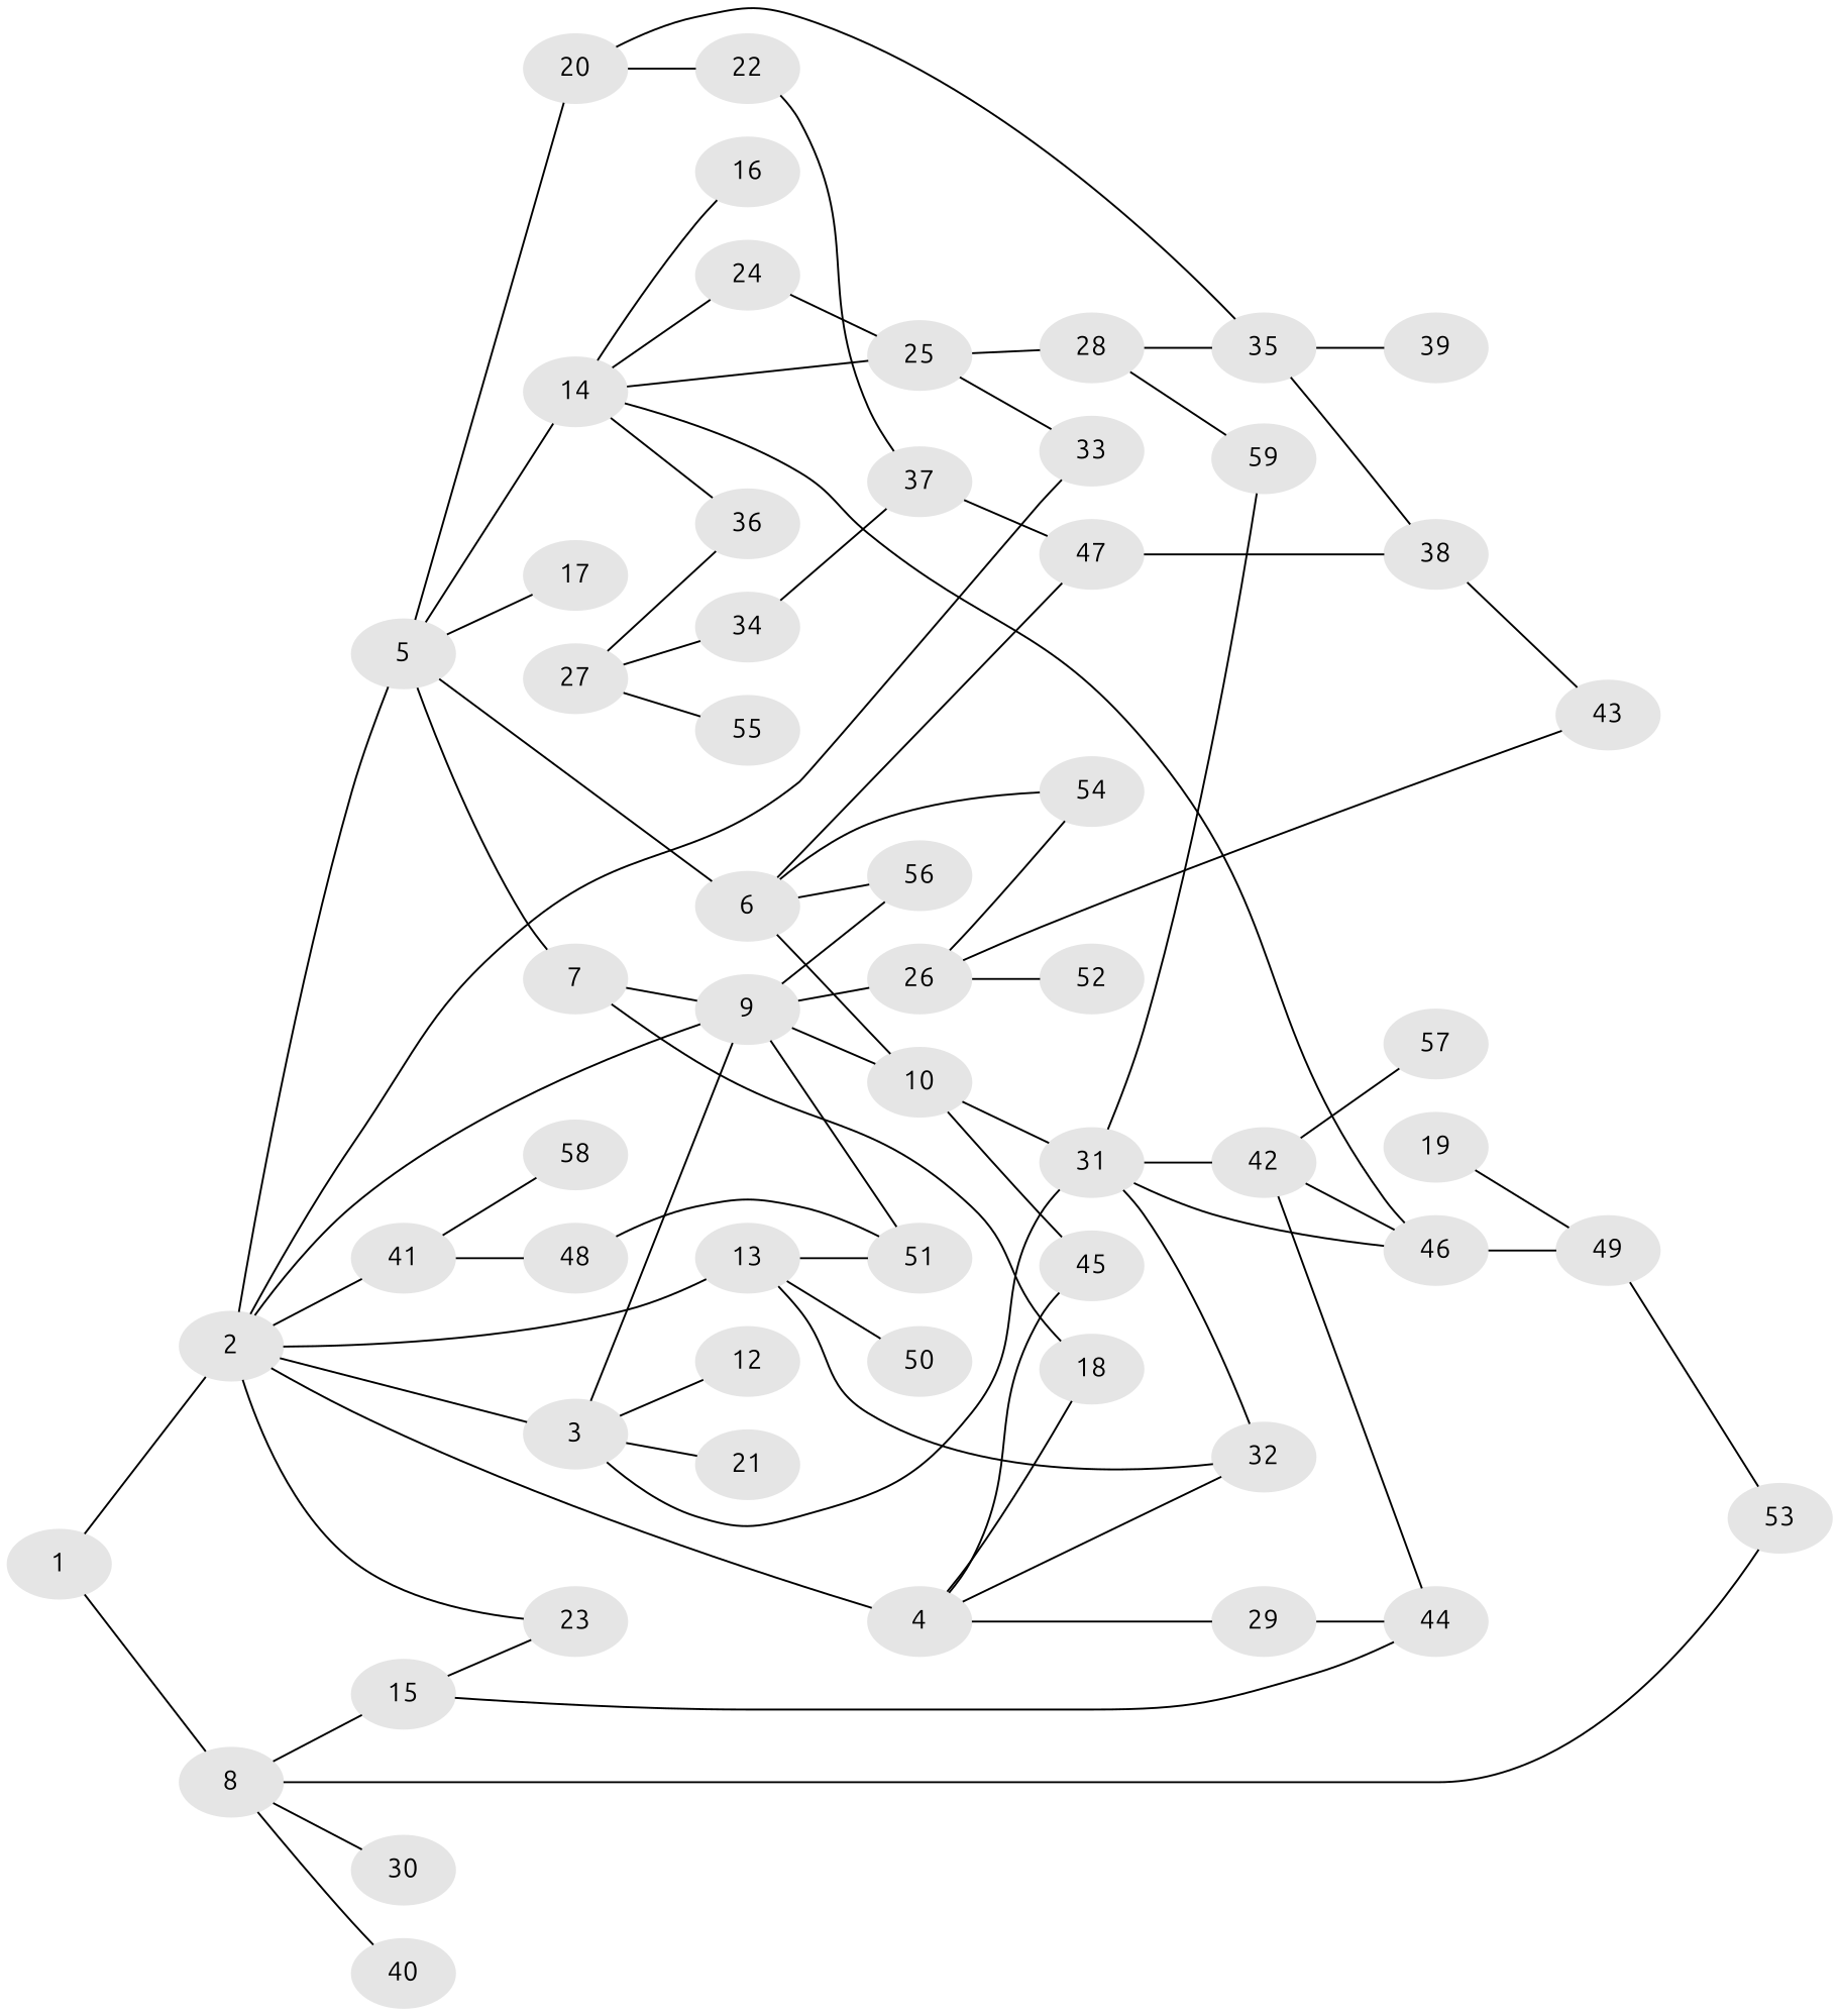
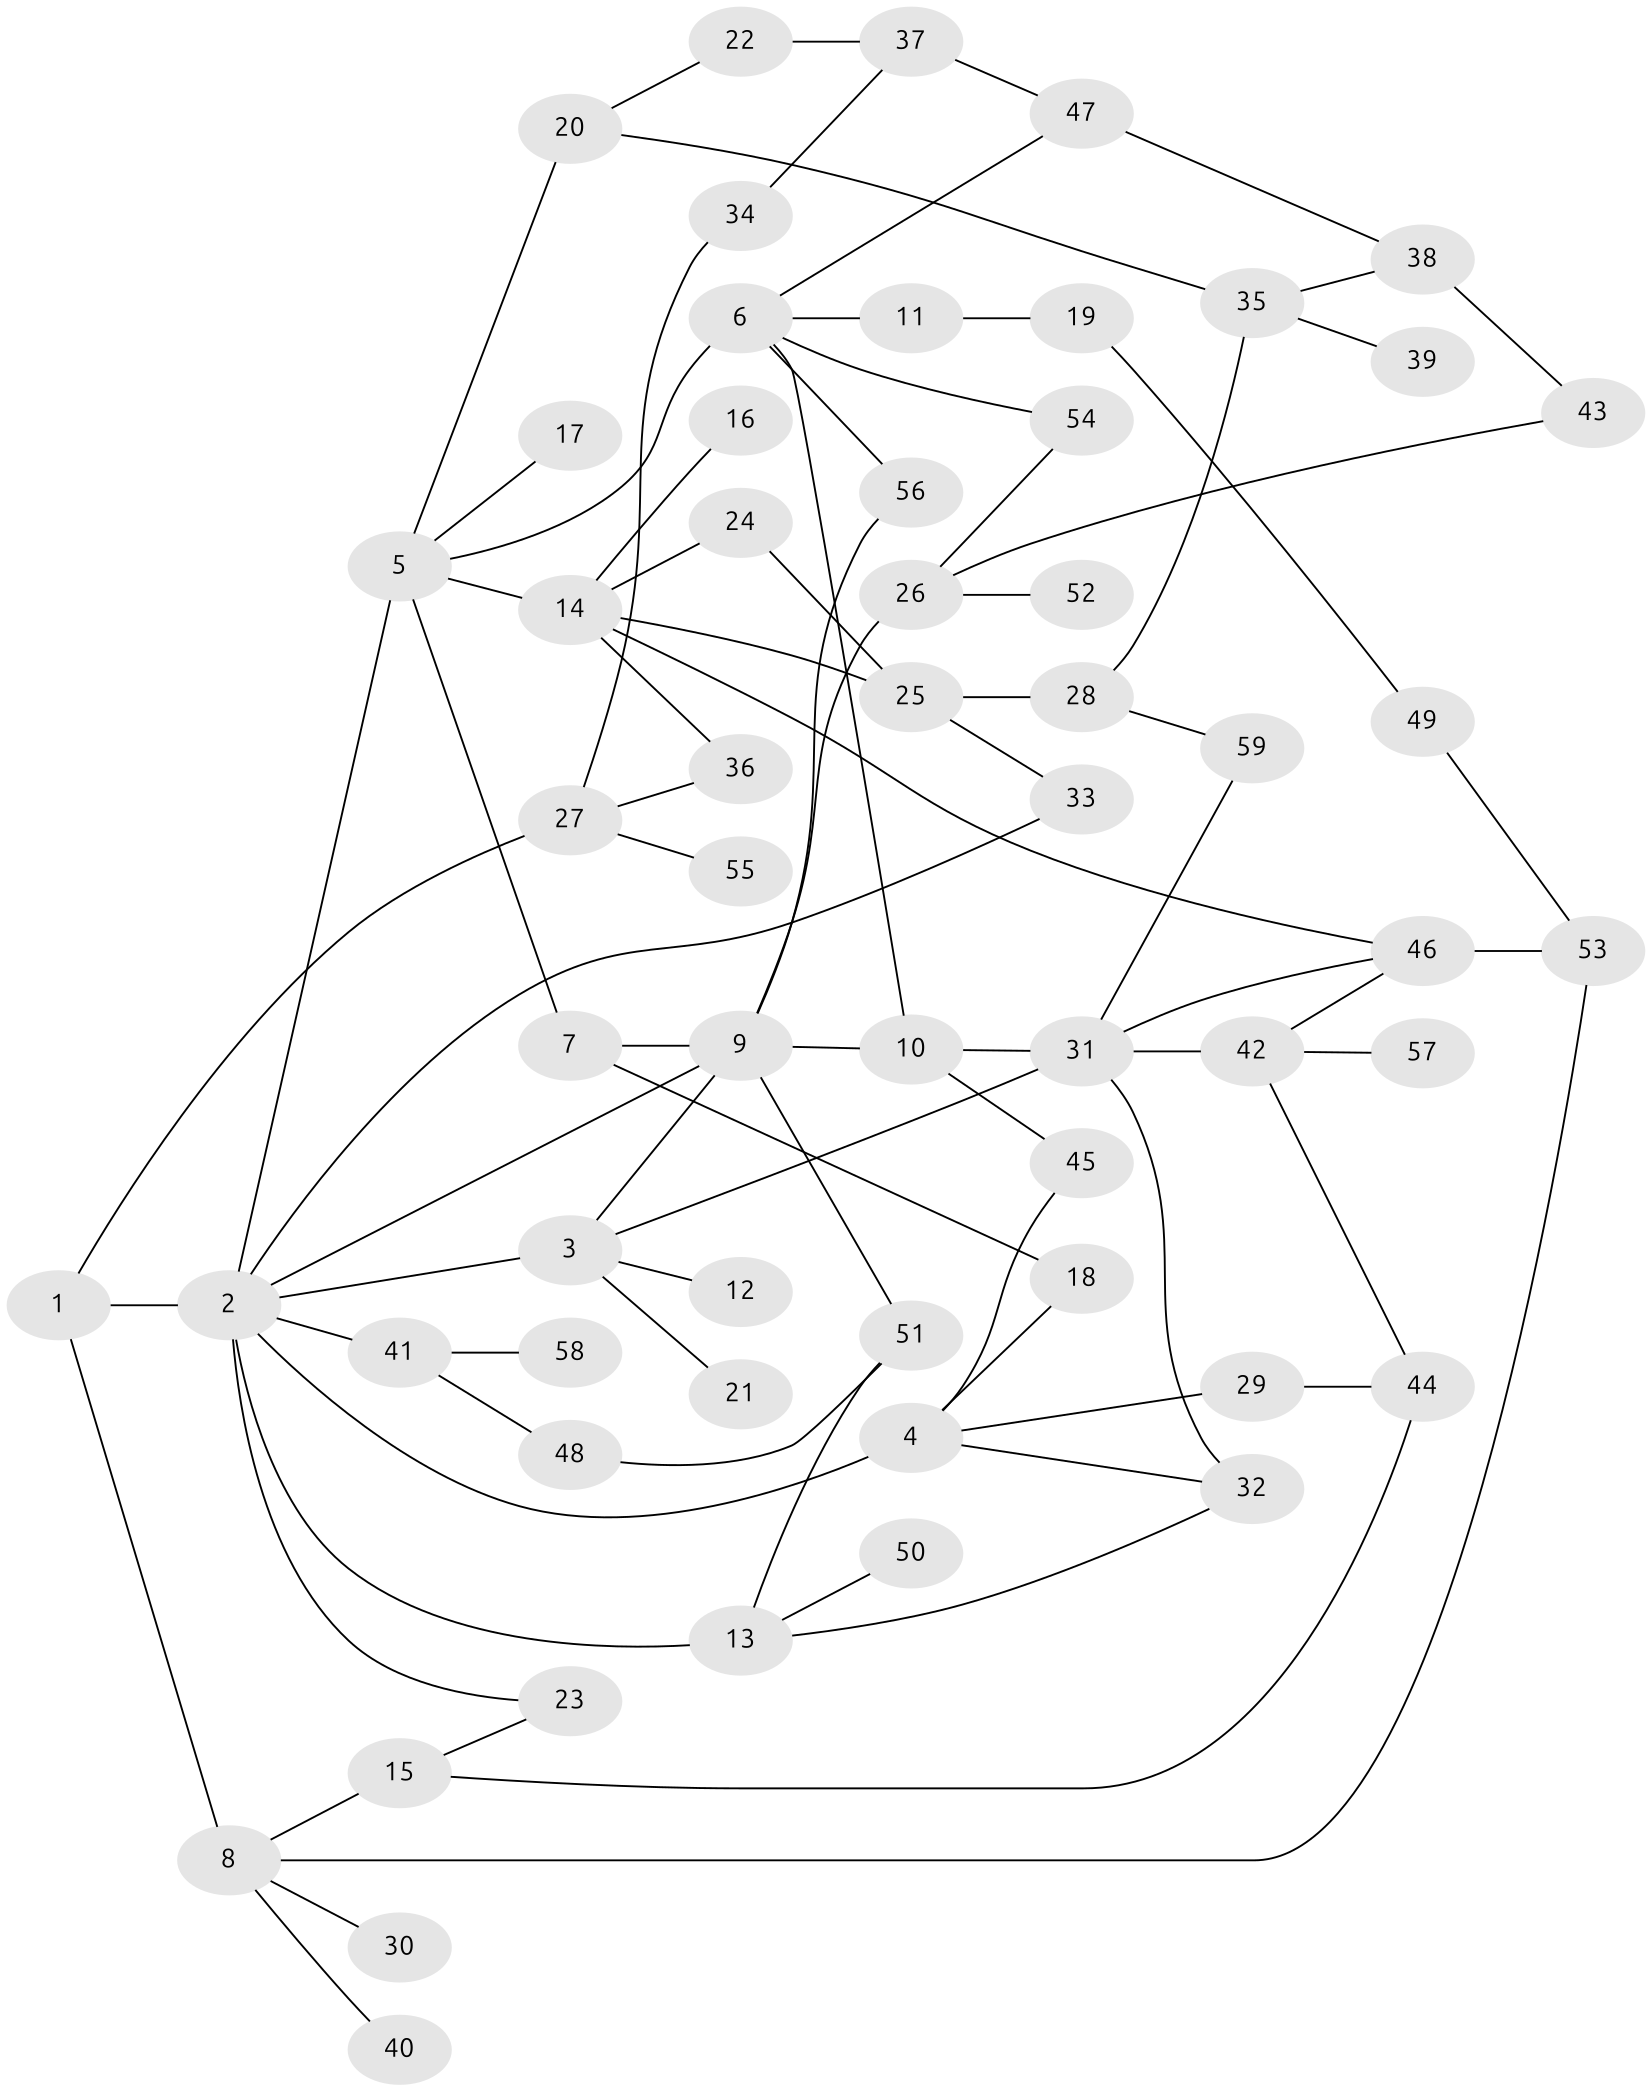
  graph {
    fontname=Ubuntu
    rankdir=LR
    node [color=gray90 fontname=Ubuntu style=filled]
    edge [fontname=Ubuntu]
    1
    2
    8
    27
    3
    4
    5
    9
    13
    23
    33
    41
    15
    30
    40
    53
    36
    34
    55
    12
    21
    31
    18
    29
    32
    45
    6
    7
    14
    17
    20
    10
    56
    26
    51
    50
    48
    58
    46
    59
    42
    44
+   11
    47
    54
    16
    24
    25
    22
    35
    19
    38
    43
    52
    49
    28
    37
    39
    57
    1 -- 2
    1 -- 8
+   1 -- 27
    2 -- 3
    2 -- 4
    2 -- 5
    2 -- 9
    2 -- 13
    2 -- 23
    2 -- 33
    2 -- 41
    8 -- 15
    8 -- 30
    8 -- 40
    8 -- 53
    27 -- 36
    27 -- 34
    27 -- 55
    3 -- 9
    3 -- 12
    3 -- 21
    3 -- 31
    4 -- 18
    4 -- 29
    4 -- 32
    4 -- 45
    5 -- 6
    5 -- 7
    5 -- 14
    5 -- 17
    5 -- 20
    9 -- 10
    9 -- 56
    9 -- 26
    9 -- 51
    13 -- 32
    13 -- 51
    13 -- 50
    41 -- 48
    41 -- 58
    15 -- 23
    15 -- 44
    34 -- 37
    31 -- 32
    31 -- 46
    31 -- 59
    31 -- 42
    29 -- 44
    6 -- 10
    6 -- 56
+   6 -- 11
    6 -- 47
    6 -- 54
    7 -- 9
    7 -- 18
    14 -- 36
    14 -- 46
    14 -- 16
    14 -- 24
    14 -- 25
    20 -- 22
    20 -- 35
    10 -- 31
    10 -- 45
    26 -- 54
    26 -- 43
    26 -- 52
    48 -- 51
-   46 -- 49
+   46 -- 53
    42 -- 46
    42 -- 44
    42 -- 57
+   11 -- 19
    47 -- 38
    24 -- 25
    25 -- 33
    25 -- 28
    22 -- 37
    35 -- 38
    35 -- 39
    19 -- 49
    38 -- 43
    49 -- 53
    28 -- 59
    28 -- 35
    37 -- 47
  }
